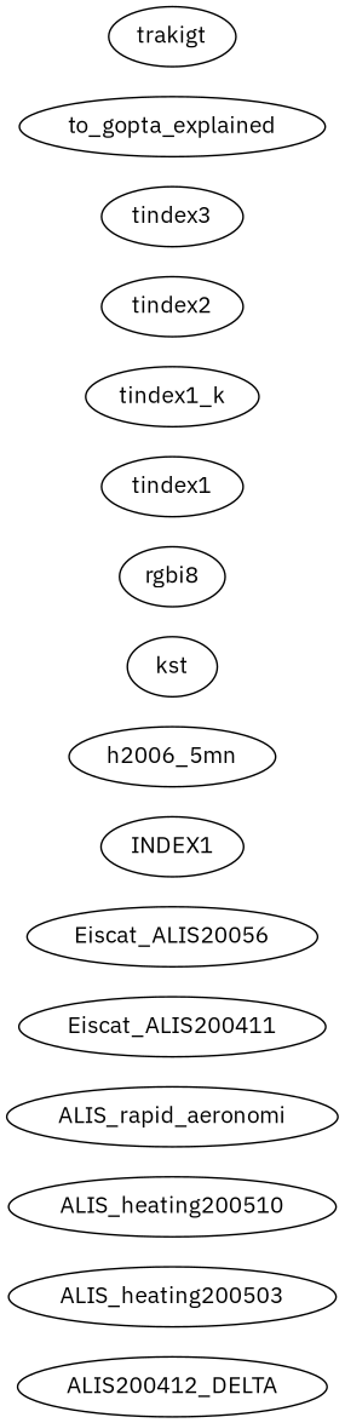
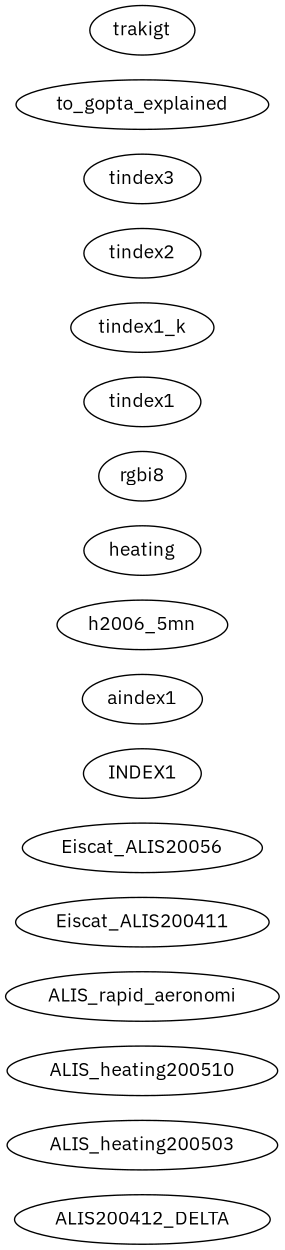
  digraph {
    rankdir=LR
    fontname="IBM Plex Sans"
    node [fontname="IBM Plex Sans"]
    ALIS200412_DELTA
    ALIS_heating200503
    ALIS_heating200510
    ALIS_rapid_aeronomi
    Eiscat_ALIS200411
    Eiscat_ALIS20056
    INDEX1
+   aindex1
    h2006_5mn
-   kst
+   kst [label=heating]
    rgbi8
    tindex1
    tindex1_k
    tindex2
    tindex3
    to_gopta_explained
    trakigt
  }
